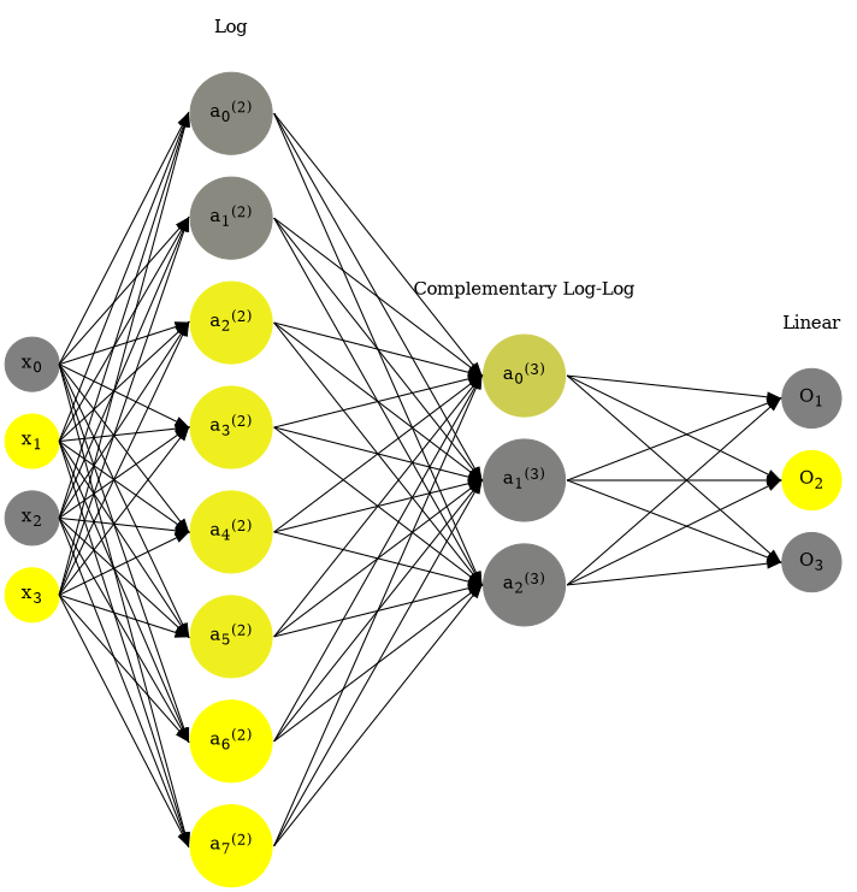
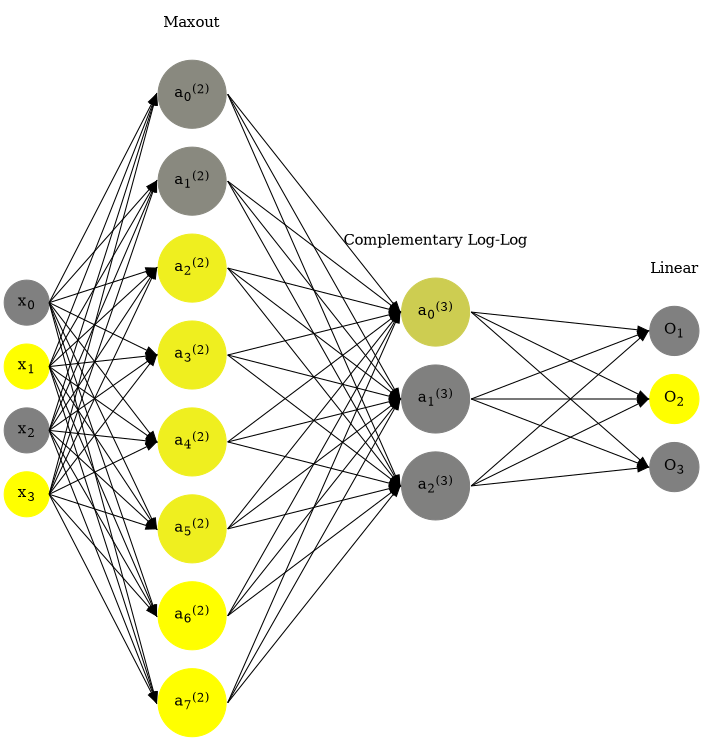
  digraph {
    rankdir=LR
    ranksep=1.4
    splines=false
    node [color="0.1667, 0.0, 0.5" fillcolor="0.1667, 0.0, 0.5" shape=circle style=filled]
    edge [headport=w style=solid tailport=e]
    n1 [label=<x<sub>0</sub>>]
    n2 [color="0.1667, 1.0, 1.0" fillcolor="0.1667, 1.0, 1.0" label=<x<sub>1</sub>>]
    n3 [label=<x<sub>2</sub>>]
    n4 [color="0.1667, 1.0, 1.0" fillcolor="0.1667, 1.0, 1.0" label=<x<sub>3</sub>>]
    n5 [color="0.1667, 0.076840, 0.538420" fillcolor="0.1667, 0.076840, 0.538420" label=<a<sub>0</sub><sup>(2)</sup>>]
    n6 [color="0.1667, 0.076840, 0.538420" fillcolor="0.1667, 0.076840, 0.538420" label=<a<sub>1</sub><sup>(2)</sup>>]
    n7 [color="0.1667, 0.870382, 0.935191" fillcolor="0.1667, 0.870382, 0.935191" label=<a<sub>2</sub><sup>(2)</sup>>]
    n8 [color="0.1667, 0.870382, 0.935191" fillcolor="0.1667, 0.870382, 0.935191" label=<a<sub>3</sub><sup>(2)</sup>>]
    n9 [color="0.1667, 0.870382, 0.935191" fillcolor="0.1667, 0.870382, 0.935191" label=<a<sub>4</sub><sup>(2)</sup>>]
    n10 [color="0.1667, 0.870382, 0.935191" fillcolor="0.1667, 0.870382, 0.935191" label=<a<sub>5</sub><sup>(2)</sup>>]
    n11 [color="0.1667, 1.950505, 1.475252" fillcolor="0.1667, 1.950505, 1.475252" label=<a<sub>6</sub><sup>(2)</sup>>]
    n12 [color="0.1667, 1.950505, 1.475252" fillcolor="0.1667, 1.950505, 1.475252" label=<a<sub>7</sub><sup>(2)</sup>>]
    n13 [color="0.1667, 0.605468, 0.802734" fillcolor="0.1667, 0.605468, 0.802734" label=<a<sub>0</sub><sup>(3)</sup>>]
    n14 [color="0.1667, 0.000052, 0.500026" fillcolor="0.1667, 0.000052, 0.500026" label=<a<sub>1</sub><sup>(3)</sup>>]
    n15 [color="0.1667, 0.000732, 0.500366" fillcolor="0.1667, 0.000732, 0.500366" label=<a<sub>2</sub><sup>(3)</sup>>]
    n16 [label=<O<sub>1</sub>>]
    n17 [color="0.1667, 1.0, 1.0" fillcolor="0.1667, 1.0, 1.0" label=<O<sub>2</sub>>]
    n18 [label=<O<sub>3</sub>>]
-   n19 [label=Log shape=plaintext color="" fillcolor="" style=""]
+   n19 [label=Maxout shape=plaintext color="" fillcolor="" style=""]
    n20 [label="Complementary Log-Log" shape=plaintext color="" fillcolor="" style=""]
    n21 [label=Linear shape=plaintext color="" fillcolor="" style=""]
    subgraph sub_1 {
      n1
    }
    subgraph sub_2 {
      n2
    }
    subgraph sub_3 {
      n3
    }
    subgraph sub_4 {
      n4
    }
    subgraph sub_5 {
      n5
    }
    subgraph sub_6 {
      n6
    }
    subgraph sub_7 {
      n7
    }
    subgraph sub_8 {
      n8
    }
    subgraph sub_9 {
      n9
    }
    subgraph sub_10 {
      n10
    }
    subgraph sub_11 {
      n11
    }
    subgraph sub_12 {
      n12
    }
    subgraph sub_13 {
      n13
    }
    subgraph sub_14 {
      n14
    }
    subgraph sub_15 {
      n15
    }
    subgraph sub_16 {
      n16
    }
    subgraph sub_17 {
      n17
    }
    subgraph sub_18 {
      n18
    }
    subgraph sub_19 {
      rank=same
      n1
      n2
      n3
      n4
    }
    subgraph sub_20 {
      rank=same
      n5
      n6
      n7
      n8
      n9
      n10
      n11
      n12
    }
    subgraph sub_21 {
      rank=same
      n13
      n14
      n15
    }
    subgraph sub_22 {
      rank=same
      n16
      n17
      n18
    }
    subgraph sub_23 {
      rank=same
      n5
      n19
    }
    subgraph sub_24 {
      rank=same
      n13
      n20
    }
    subgraph sub_25 {
      rank=same
      n16
      n21
    }
    n1 -> n2 [style=invis]
    n1 -> n5
    n1 -> n6
    n1 -> n7
    n1 -> n8
    n1 -> n9
    n1 -> n10
    n1 -> n11
    n1 -> n12
    n2 -> n3 [style=invis]
    n2 -> n5
    n2 -> n6
    n2 -> n7
    n2 -> n8
    n2 -> n9
    n2 -> n10
    n2 -> n11
    n2 -> n12
    n3 -> n4 [style=invis]
    n3 -> n5
    n3 -> n6
    n3 -> n7
    n3 -> n8
    n3 -> n9
    n3 -> n10
    n3 -> n11
    n3 -> n12
    n4 -> n5
    n4 -> n6
    n4 -> n7
    n4 -> n8
    n4 -> n9
    n4 -> n10
    n4 -> n11
    n4 -> n12
    n5 -> n6 [style=invis]
    n5 -> n13
    n5 -> n14
    n5 -> n15
    n6 -> n7 [style=invis]
    n6 -> n13
    n6 -> n14
    n6 -> n15
    n7 -> n8 [style=invis]
    n7 -> n13
    n7 -> n14
    n7 -> n15
    n8 -> n9 [style=invis]
    n8 -> n13
    n8 -> n14
    n8 -> n15
    n9 -> n10 [style=invis]
    n9 -> n13
    n9 -> n14
    n9 -> n15
    n10 -> n11 [style=invis]
    n10 -> n13
    n10 -> n14
    n10 -> n15
    n11 -> n12 [style=invis]
    n11 -> n13
    n11 -> n14
    n11 -> n15
    n12 -> n13
    n12 -> n14
    n12 -> n15
    n13 -> n14 [style=invis]
    n13 -> n16
    n13 -> n17
    n13 -> n18
    n14 -> n15 [style=invis]
    n14 -> n16
    n14 -> n17
    n14 -> n18
    n15 -> n16
    n15 -> n17
    n15 -> n18
    n16 -> n17 [style=invis]
    n17 -> n18 [style=invis]
    n19 -> n5 [style=invis]
    n20 -> n13 [style=invis]
    n21 -> n16 [style=invis]
  }
